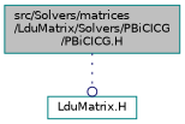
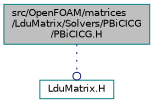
  digraph {
    node [color=teal fontname=Helvetica fontsize=10 shape=record]
-   n1 [fillcolor=grey75 fontcolor=black height=0.2 label="src/Solvers/matrices\l/LduMatrix/Solvers/PBiCICG\l/PBiCICG.H" style=filled width=0.4]
+   n1 [fillcolor=grey75 fontcolor=black height=0.2 label="src/OpenFOAM/matrices\l/LduMatrix/Solvers/PBiCICG\l/PBiCICG.H" style=filled width=0.4]
    n2 [height=0.2 label="LduMatrix.H" width=0.4]
    n1 -> n2 [color=midnightblue fontname=Helvetica fontsize=10 labelfontname=Helvetica labelfontsize=10 style=dotted arrowhead=odot]
  }
